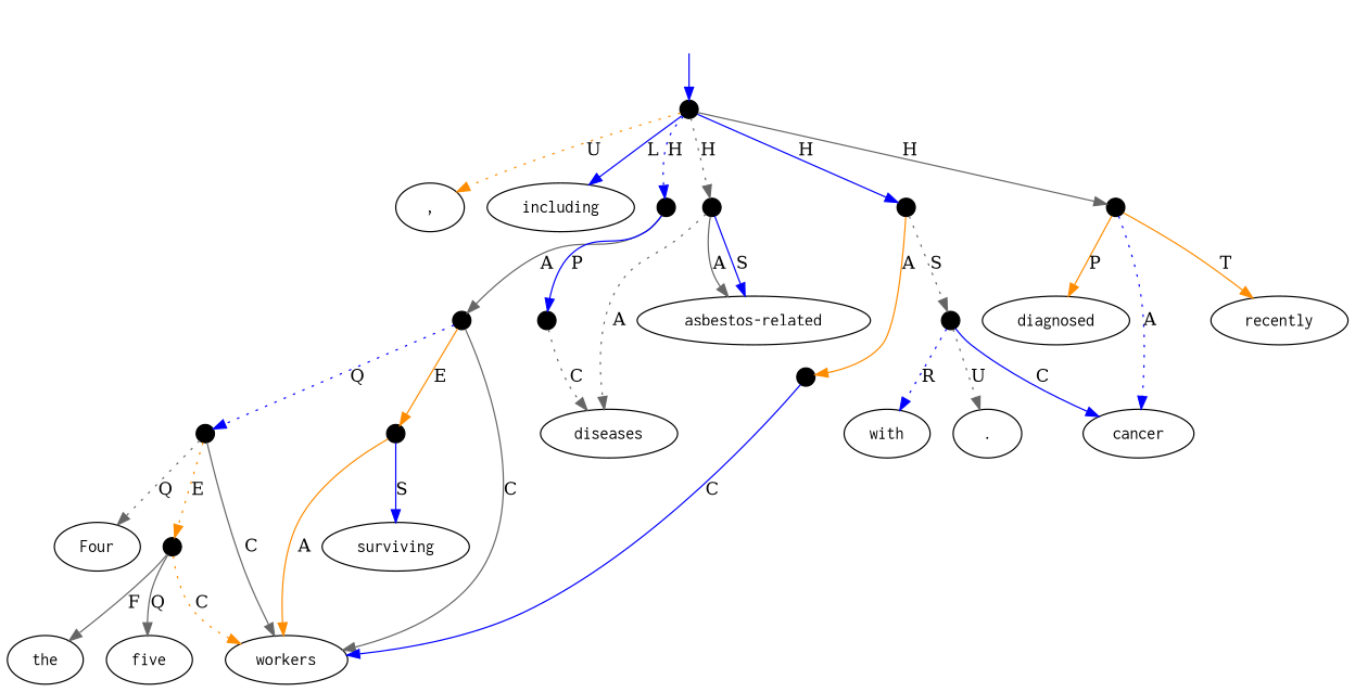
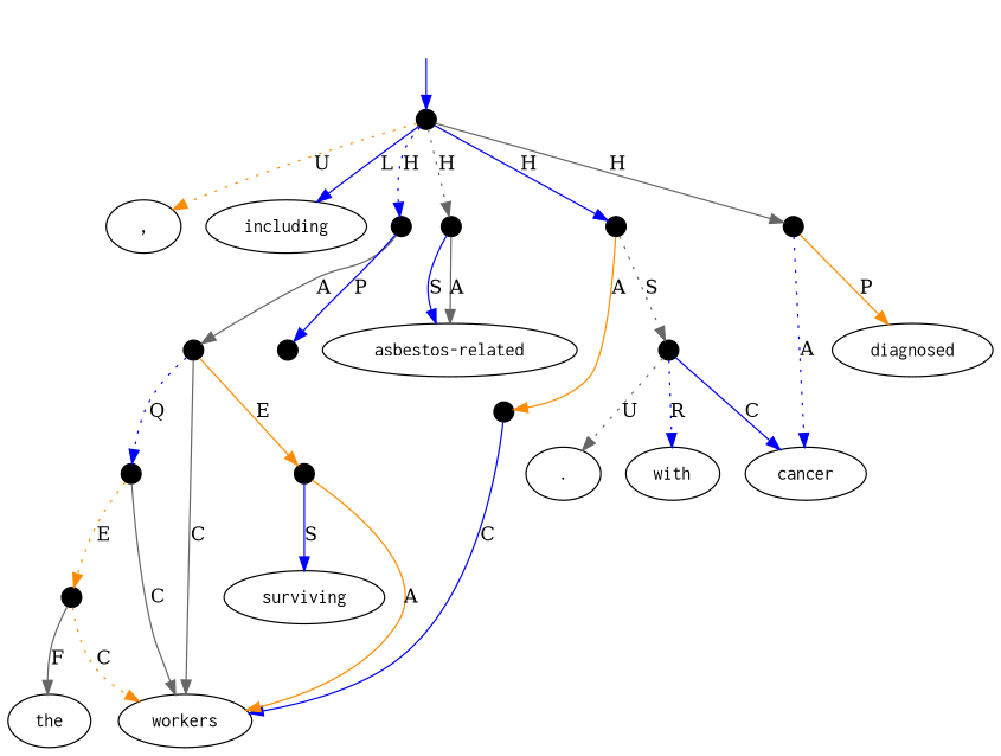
  digraph {
    edge [color=gray40 style=solid]
    top [style=invis]
    20 [shape=point width=0.2]
    n3 [label=<<table align="center" border="0" cellspacing="0"><tr><td colspan="2"><font face="Courier">,</font></td></tr></table>>]
    n4 [label=<<table align="center" border="0" cellspacing="0"><tr><td colspan="2"><font face="Courier">including</font></td></tr></table>>]
    19 [shape=point width=0.2]
    24 [shape=point width=0.2]
    26 [shape=point width=0.2]
    28 [shape=point width=0.2]
    18 [shape=point width=0.2]
    23 [shape=point width=0.2]
    n11 [label=<<table align="center" border="0" cellspacing="0"><tr><td colspan="2"><font face="Courier">asbestos-related</font></td></tr></table>>]
-   n12 [label=<<table align="center" border="0" cellspacing="0"><tr><td colspan="2"><font face="Courier">diseases</font></td></tr></table>>]
    25 [shape=point width=0.2]
    27 [shape=point width=0.2]
-   n15 [label=<<table align="center" border="0" cellspacing="0"><tr><td colspan="2"><font face="Courier">recently</font></td></tr></table>>]
    n16 [label=<<table align="center" border="0" cellspacing="0"><tr><td colspan="2"><font face="Courier">diagnosed</font></td></tr></table>>]
    n17 [label=<<table align="center" border="0" cellspacing="0"><tr><td colspan="2"><font face="Courier">cancer</font></td></tr></table>>]
-   n18 [label=<<table align="center" border="0" cellspacing="0"><tr><td colspan="2"><font face="Courier">Four</font></td></tr></table>>]
    n19 [label=<<table align="center" border="0" cellspacing="0"><tr><td colspan="2"><font face="Courier">the</font></td></tr></table>>]
-   n20 [label=<<table align="center" border="0" cellspacing="0"><tr><td colspan="2"><font face="Courier">five</font></td></tr></table>>]
    n21 [label=<<table align="center" border="0" cellspacing="0"><tr><td colspan="2"><font face="Courier">surviving</font></td></tr></table>>]
    n22 [label=<<table align="center" border="0" cellspacing="0"><tr><td colspan="2"><font face="Courier">workers</font></td></tr></table>>]
    n23 [label=<<table align="center" border="0" cellspacing="0"><tr><td colspan="2"><font face="Courier">with</font></td></tr></table>>]
    n24 [label=<<table align="center" border="0" cellspacing="0"><tr><td colspan="2"><font face="Courier">.</font></td></tr></table>>]
    17 [shape=point width=0.2]
    21 [shape=point width=0.2]
    22 [shape=point width=0.2]
    top -> 20 [color=blue]
    20 -> n3 [color=darkorange label=U style=dotted]
    20 -> n4 [color=blue label=L]
    20 -> 19 [color=blue label=H style=dotted]
    20 -> 24 [label=H style=dotted]
    20 -> 26 [color=blue label=H]
    20 -> 28 [label=H]
    19 -> 18 [label=A]
    19 -> 23 [color=blue label=P]
    24 -> n11 [color=blue label=S]
    24 -> n11 [label=A]
-   24 -> n12 [label=A style=dotted]
    26 -> 25 [color=darkorange label=A]
    26 -> 27 [label=S style=dotted]
-   28 -> n15 [color=darkorange label=T]
    28 -> n16 [color=darkorange label=P]
    28 -> n17 [color=blue label=A style=dotted]
    18 -> n22 [label=C]
    18 -> 17 [color=blue label=Q style=dotted]
    18 -> 22 [color=darkorange label=E]
-   23 -> n12 [label=C style=dotted]
    25 -> n22 [color=blue label=C]
    27 -> n17 [color=blue label=C]
    27 -> n23 [color=blue label=R style=dotted]
    27 -> n24 [label=U style=dotted]
-   17 -> n18 [label=Q style=dotted]
    17 -> n22 [label=C]
    17 -> 21 [color=darkorange label=E style=dotted]
    21 -> n19 [label=F]
-   21 -> n20 [label=Q]
    21 -> n22 [color=darkorange label=C style=dotted]
    22 -> n21 [color=blue label=S]
    22 -> n22 [color=darkorange label=A]
  }
